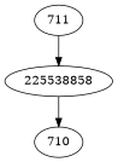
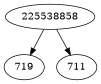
  strict digraph {
    225538858
-   710
+   710 [label=719]
    711
    225538858 -> 710
-   711 -> 225538858
+   225538858 -> 711
  }
